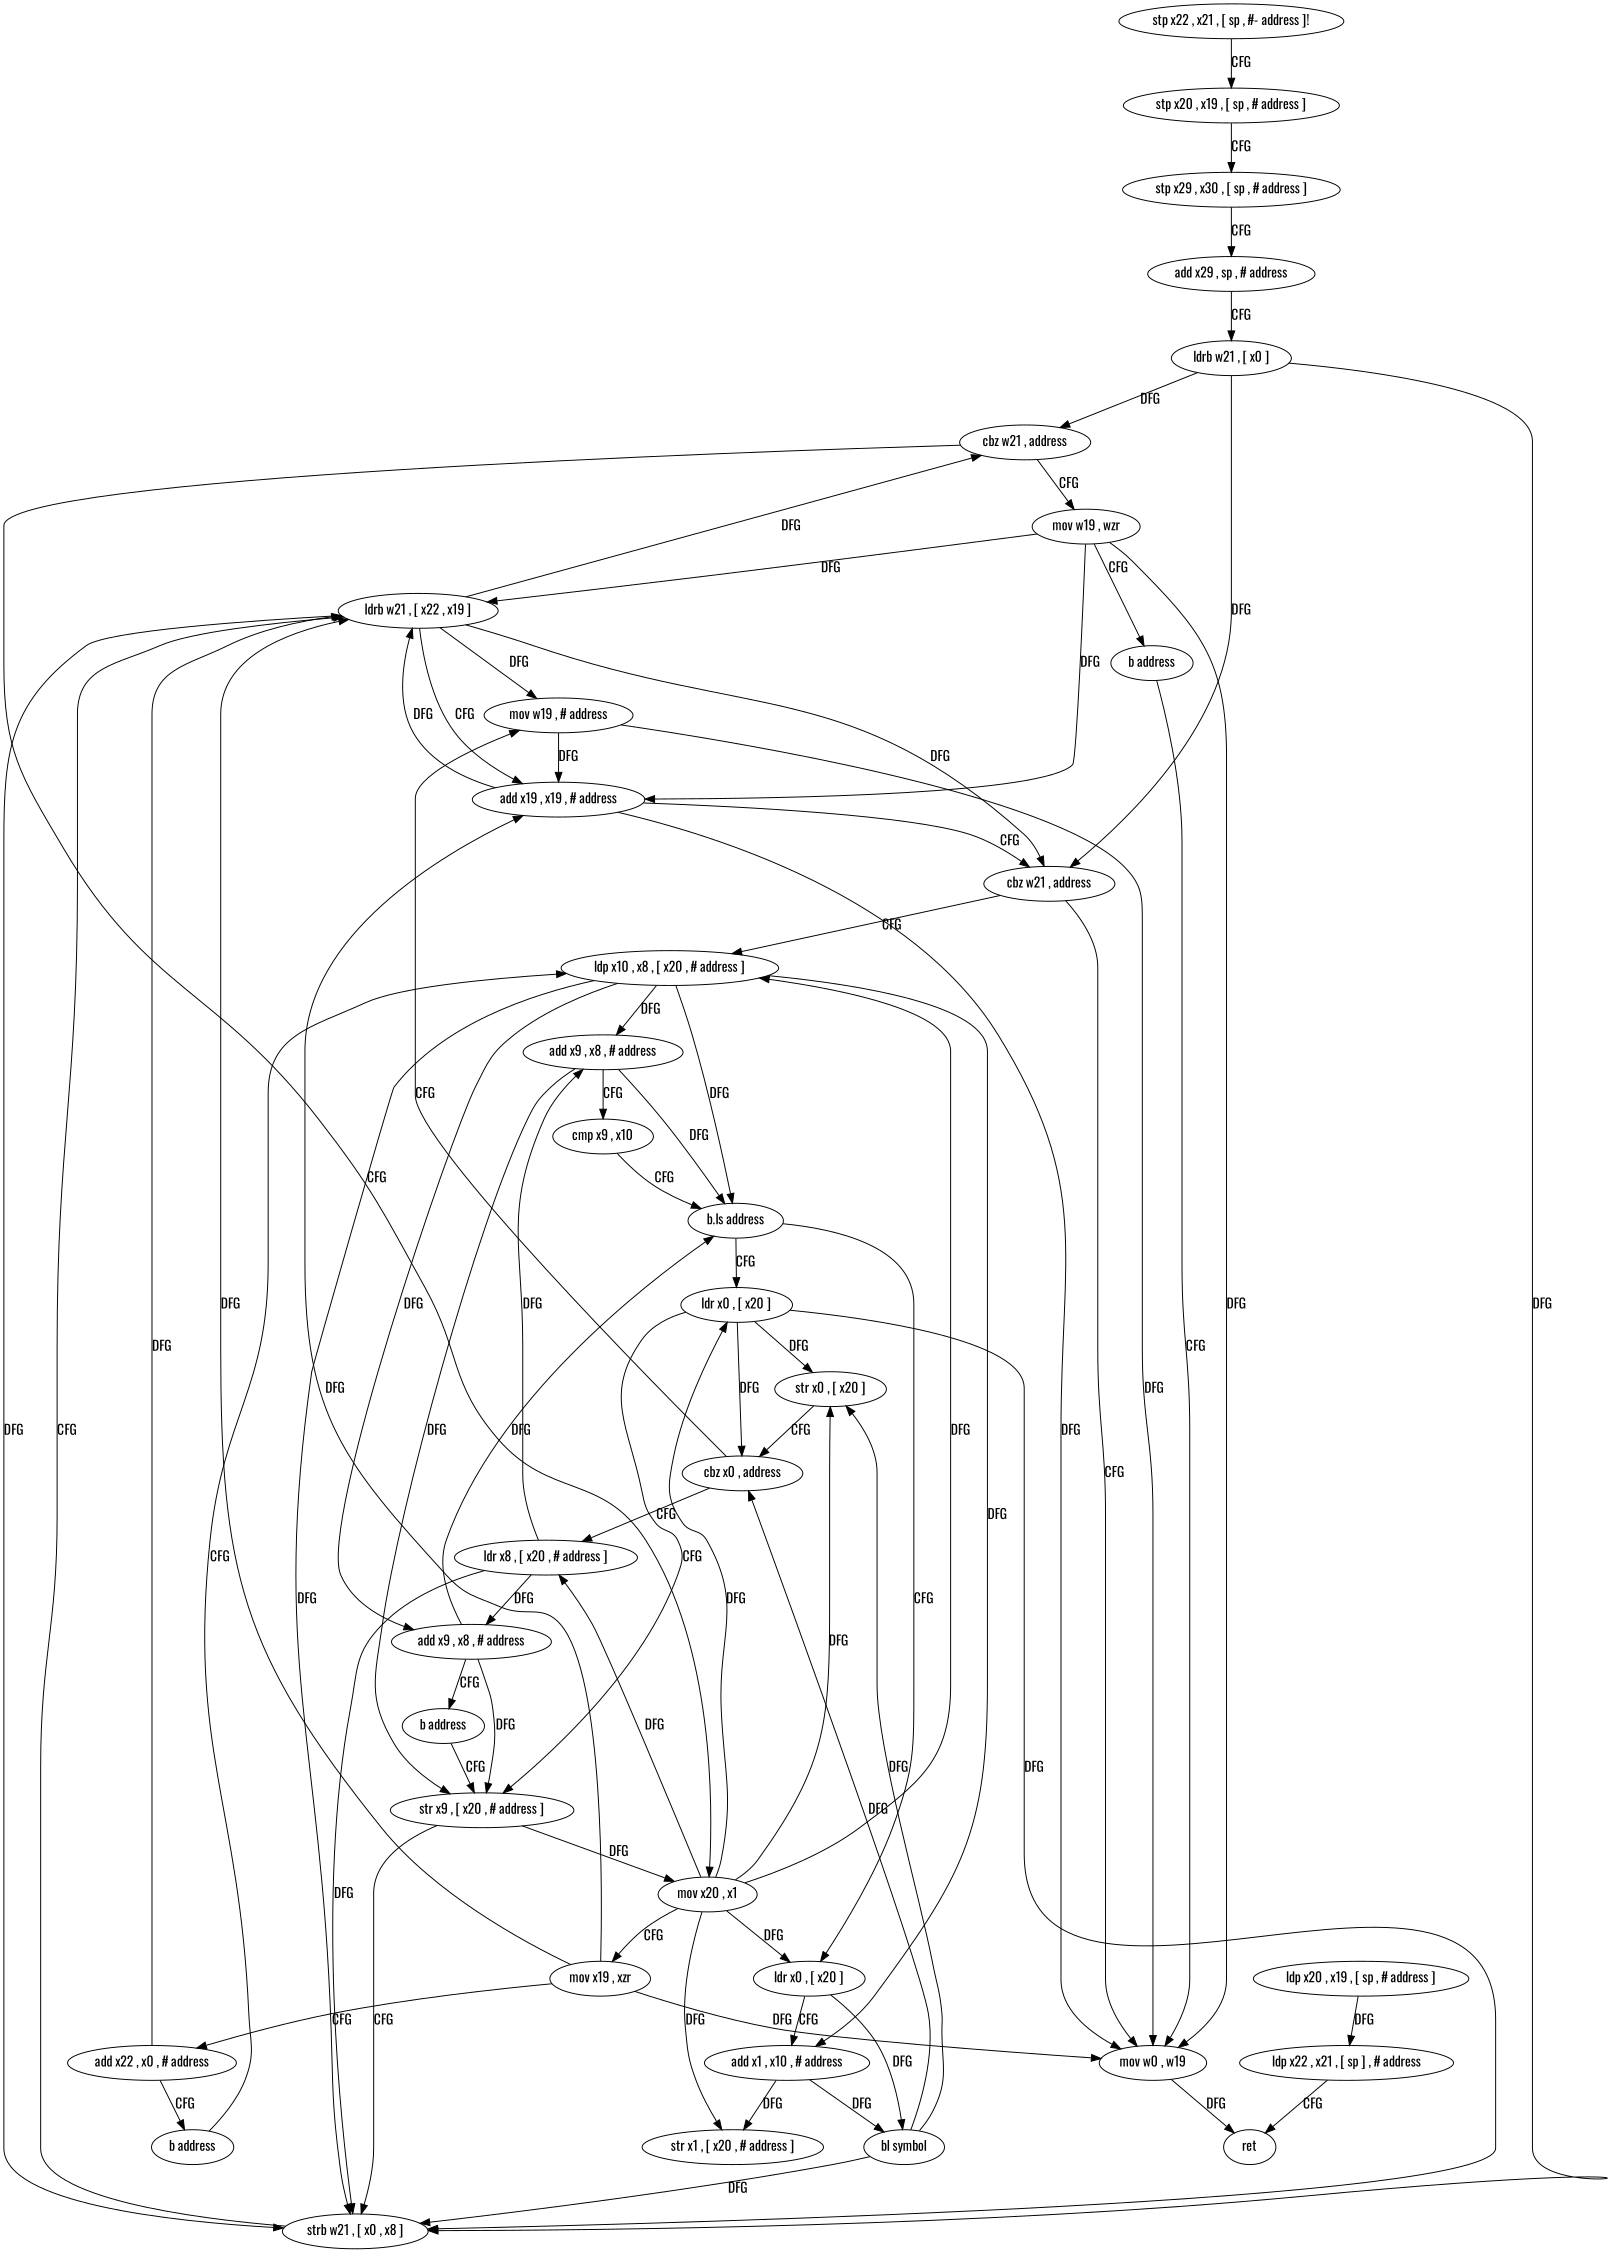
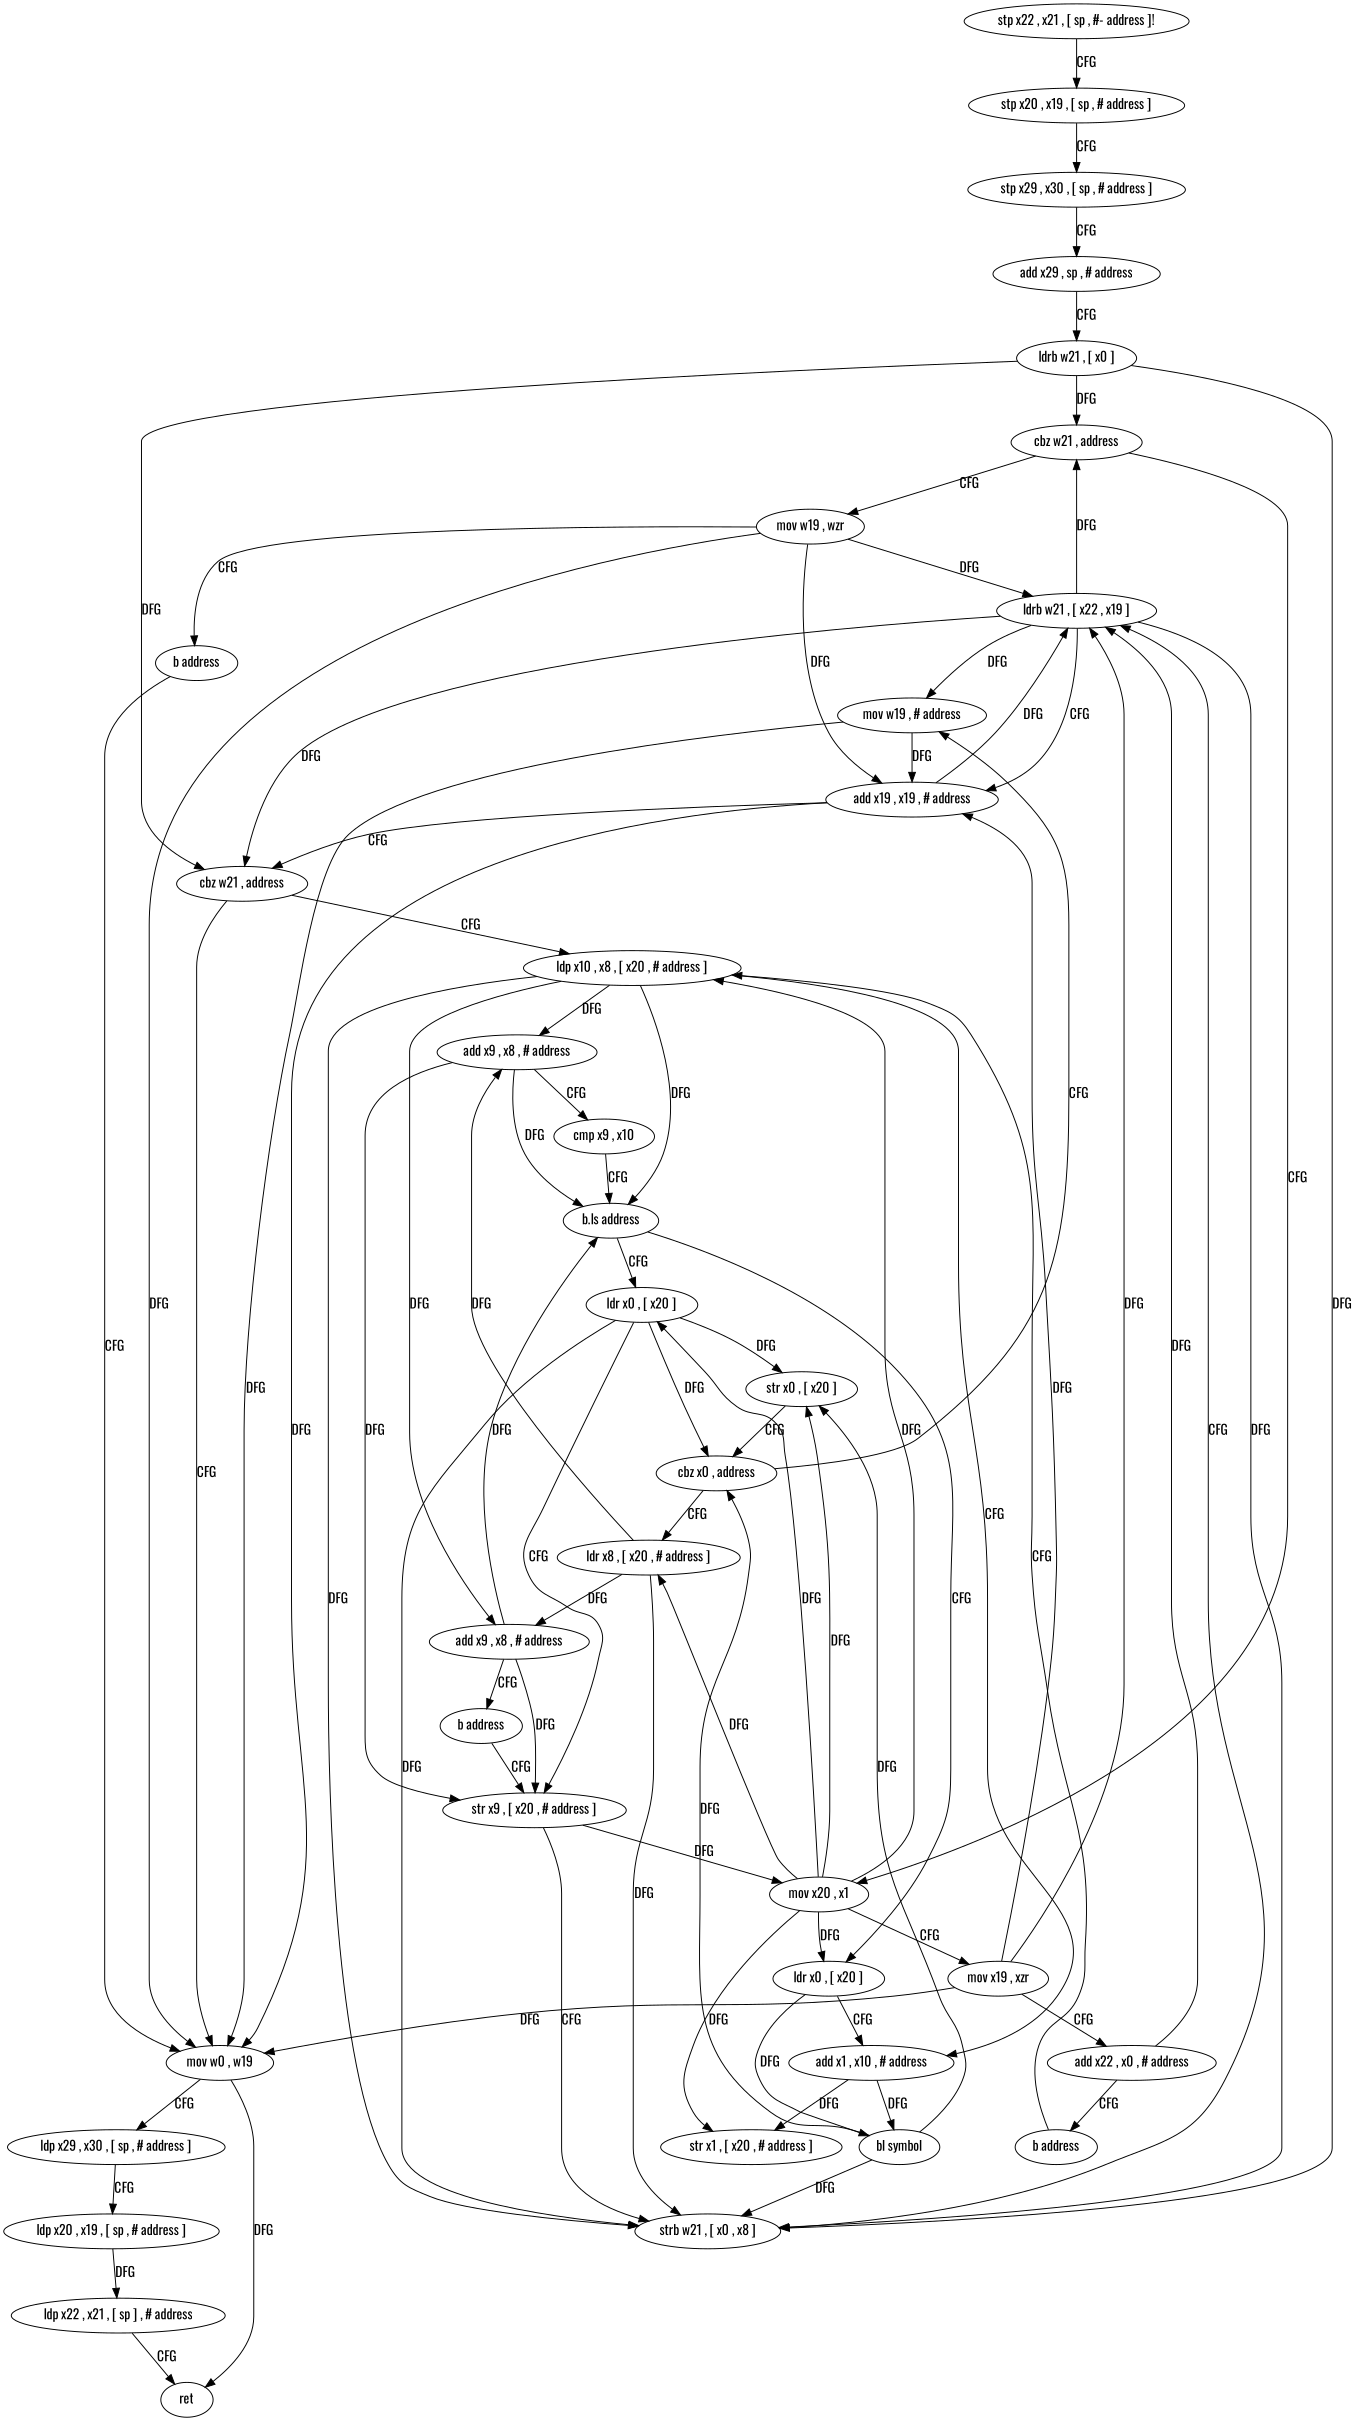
  digraph {
    fontname=Oswald
    node [fontname=Oswald]
    edge [fontname=Oswald]
    n1 [label="stp x22 , x21 , [ sp , #- address ]!"]
    n2 [label="stp x20 , x19 , [ sp , # address ]"]
    n3 [label="stp x29 , x30 , [ sp , # address ]"]
    n4 [label="add x29 , sp , # address"]
    n5 [label="ldrb w21 , [ x0 ]"]
    n6 [label="cbz w21 , address"]
    n7 [label="strb w21 , [ x0 , x8 ]"]
    n8 [label="cbz w21 , address"]
    n9 [label="mov w19 , wzr"]
    n10 [label="mov x20 , x1"]
    n11 [label="ldrb w21 , [ x22 , x19 ]"]
    n12 [label="mov w0 , w19"]
    n13 [label="ldp x10 , x8 , [ x20 , # address ]"]
    n14 [label="b address"]
    n15 [label="add x19 , x19 , # address"]
    n16 [label="mov x19 , xzr"]
    n17 [label="ldr x0 , [ x20 ]"]
    n18 [label="ldr x0 , [ x20 ]"]
    n19 [label="str x1 , [ x20 , # address ]"]
    n20 [label="str x0 , [ x20 ]"]
    n21 [label="ldr x8 , [ x20 , # address ]"]
+   n22 [label="ldp x29 , x30 , [ sp , # address ]"]
    n23 [label=ret]
    n24 [label="mov w19 , # address"]
    n25 [label="add x22 , x0 , # address"]
    n26 [label="add x9 , x8 , # address"]
    n27 [label="b.ls address"]
    n28 [label="add x1 , x10 , # address"]
    n29 [label="add x9 , x8 , # address"]
    n30 [label="str x9 , [ x20 , # address ]"]
    n31 [label="cbz x0 , address"]
    n32 [label="bl symbol"]
    n33 [label="ldp x20 , x19 , [ sp , # address ]"]
    n34 [label="b address"]
    n35 [label="cmp x9 , x10"]
    n36 [label="b address"]
    n37 [label="ldp x22 , x21 , [ sp ] , # address"]
    n1 -> n2 [label=CFG]
    n2 -> n3 [label=CFG]
    n3 -> n4 [label=CFG]
    n4 -> n5 [label=CFG]
    n5 -> n6 [label=DFG]
    n5 -> n7 [label=DFG]
    n5 -> n8 [label=DFG]
    n6 -> n9 [label=CFG]
    n6 -> n10 [label=CFG]
    n7 -> n11 [label=CFG]
    n8 -> n12 [label=CFG]
    n8 -> n13 [label=CFG]
    n9 -> n11 [label=DFG]
    n9 -> n12 [label=DFG]
    n9 -> n14 [label=CFG]
    n9 -> n15 [label=DFG]
    n10 -> n13 [label=DFG]
    n10 -> n16 [label=CFG]
    n10 -> n17 [label=DFG]
    n10 -> n18 [label=DFG]
    n10 -> n19 [label=DFG]
    n10 -> n20 [label=DFG]
    n10 -> n21 [label=DFG]
    n11 -> n6 [label=DFG]
    n11 -> n7 [label=DFG]
    n11 -> n8 [label=DFG]
    n11 -> n15 [label=CFG]
    n11 -> n24 [label=DFG]
+   n12 -> n22 [label=CFG]
    n12 -> n23 [label=DFG]
    n13 -> n7 [label=DFG]
    n13 -> n26 [label=DFG]
    n13 -> n27 [label=DFG]
-   n13 -> n28 [label=DFG]
+   n13 -> n28 [label=CFG]
    n13 -> n29 [label=DFG]
    n14 -> n12 [label=CFG]
    n15 -> n8 [label=CFG]
    n15 -> n11 [label=DFG]
    n15 -> n12 [label=DFG]
    n16 -> n11 [label=DFG]
    n16 -> n12 [label=DFG]
    n16 -> n15 [label=DFG]
    n16 -> n25 [label=CFG]
    n17 -> n7 [label=DFG]
    n17 -> n20 [label=DFG]
    n17 -> n30 [label=CFG]
    n17 -> n31 [label=DFG]
    n18 -> n28 [label=CFG]
    n18 -> n32 [label=DFG]
    n20 -> n31 [label=CFG]
    n21 -> n7 [label=DFG]
    n21 -> n26 [label=DFG]
    n21 -> n29 [label=DFG]
+   n22 -> n33 [label=CFG]
    n24 -> n12 [label=DFG]
    n24 -> n15 [label=DFG]
    n25 -> n11 [label=DFG]
    n25 -> n34 [label=CFG]
    n26 -> n27 [label=DFG]
    n26 -> n30 [label=DFG]
    n26 -> n35 [label=CFG]
    n27 -> n17 [label=CFG]
    n27 -> n18 [label=CFG]
    n28 -> n19 [label=DFG]
    n28 -> n32 [label=DFG]
    n29 -> n27 [label=DFG]
    n29 -> n30 [label=DFG]
    n29 -> n36 [label=CFG]
    n30 -> n7 [label=CFG]
    n30 -> n10 [label=DFG]
    n31 -> n21 [label=CFG]
    n31 -> n24 [label=CFG]
    n32 -> n7 [label=DFG]
    n32 -> n20 [label=DFG]
    n32 -> n31 [label=DFG]
    n33 -> n37 [label=DFG]
    n34 -> n13 [label=CFG]
    n35 -> n27 [label=CFG]
    n36 -> n30 [label=CFG]
    n37 -> n23 [label=CFG]
  }
